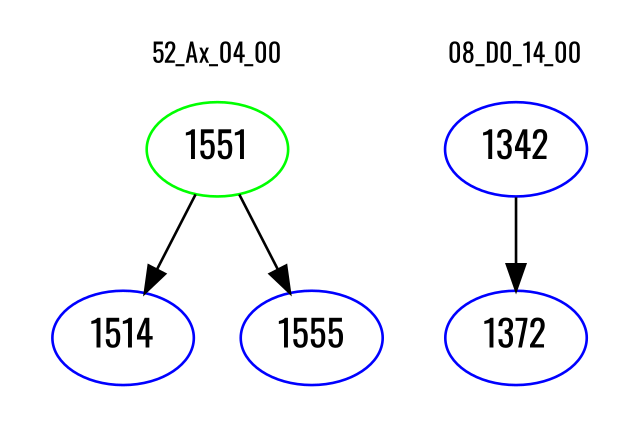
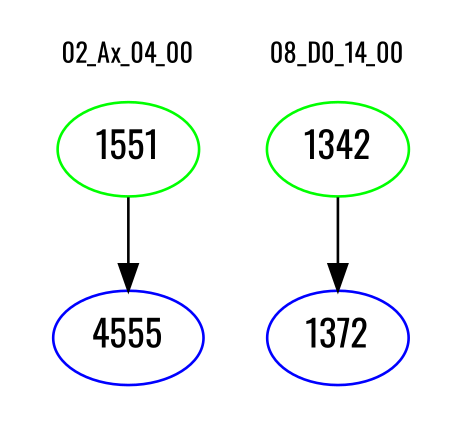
  digraph {
    fontname=Oswald
    node [color=blue fontname=Oswald]
    edge [color=black fontname=Oswald]
    n1 [color=green label=1551]
-   n2 [label=1514]
-   n3 [label=1555]
-   n4 [label=1342]
+   n3 [label=4555]
+   n4 [color=green label=1342]
    n5 [label=1372]
    subgraph cluster_1 {
      color=white
      fontsize=10
-     label="52_Ax_04_00"
+     label="02_Ax_04_00"
      n1
-     n2
      n3
    }
    subgraph cluster_2 {
      color=white
      fontsize=10
      label="08_D0_14_00"
      n4
      n5
    }
-   n1 -> n2
    n1 -> n3
    n4 -> n5
  }
